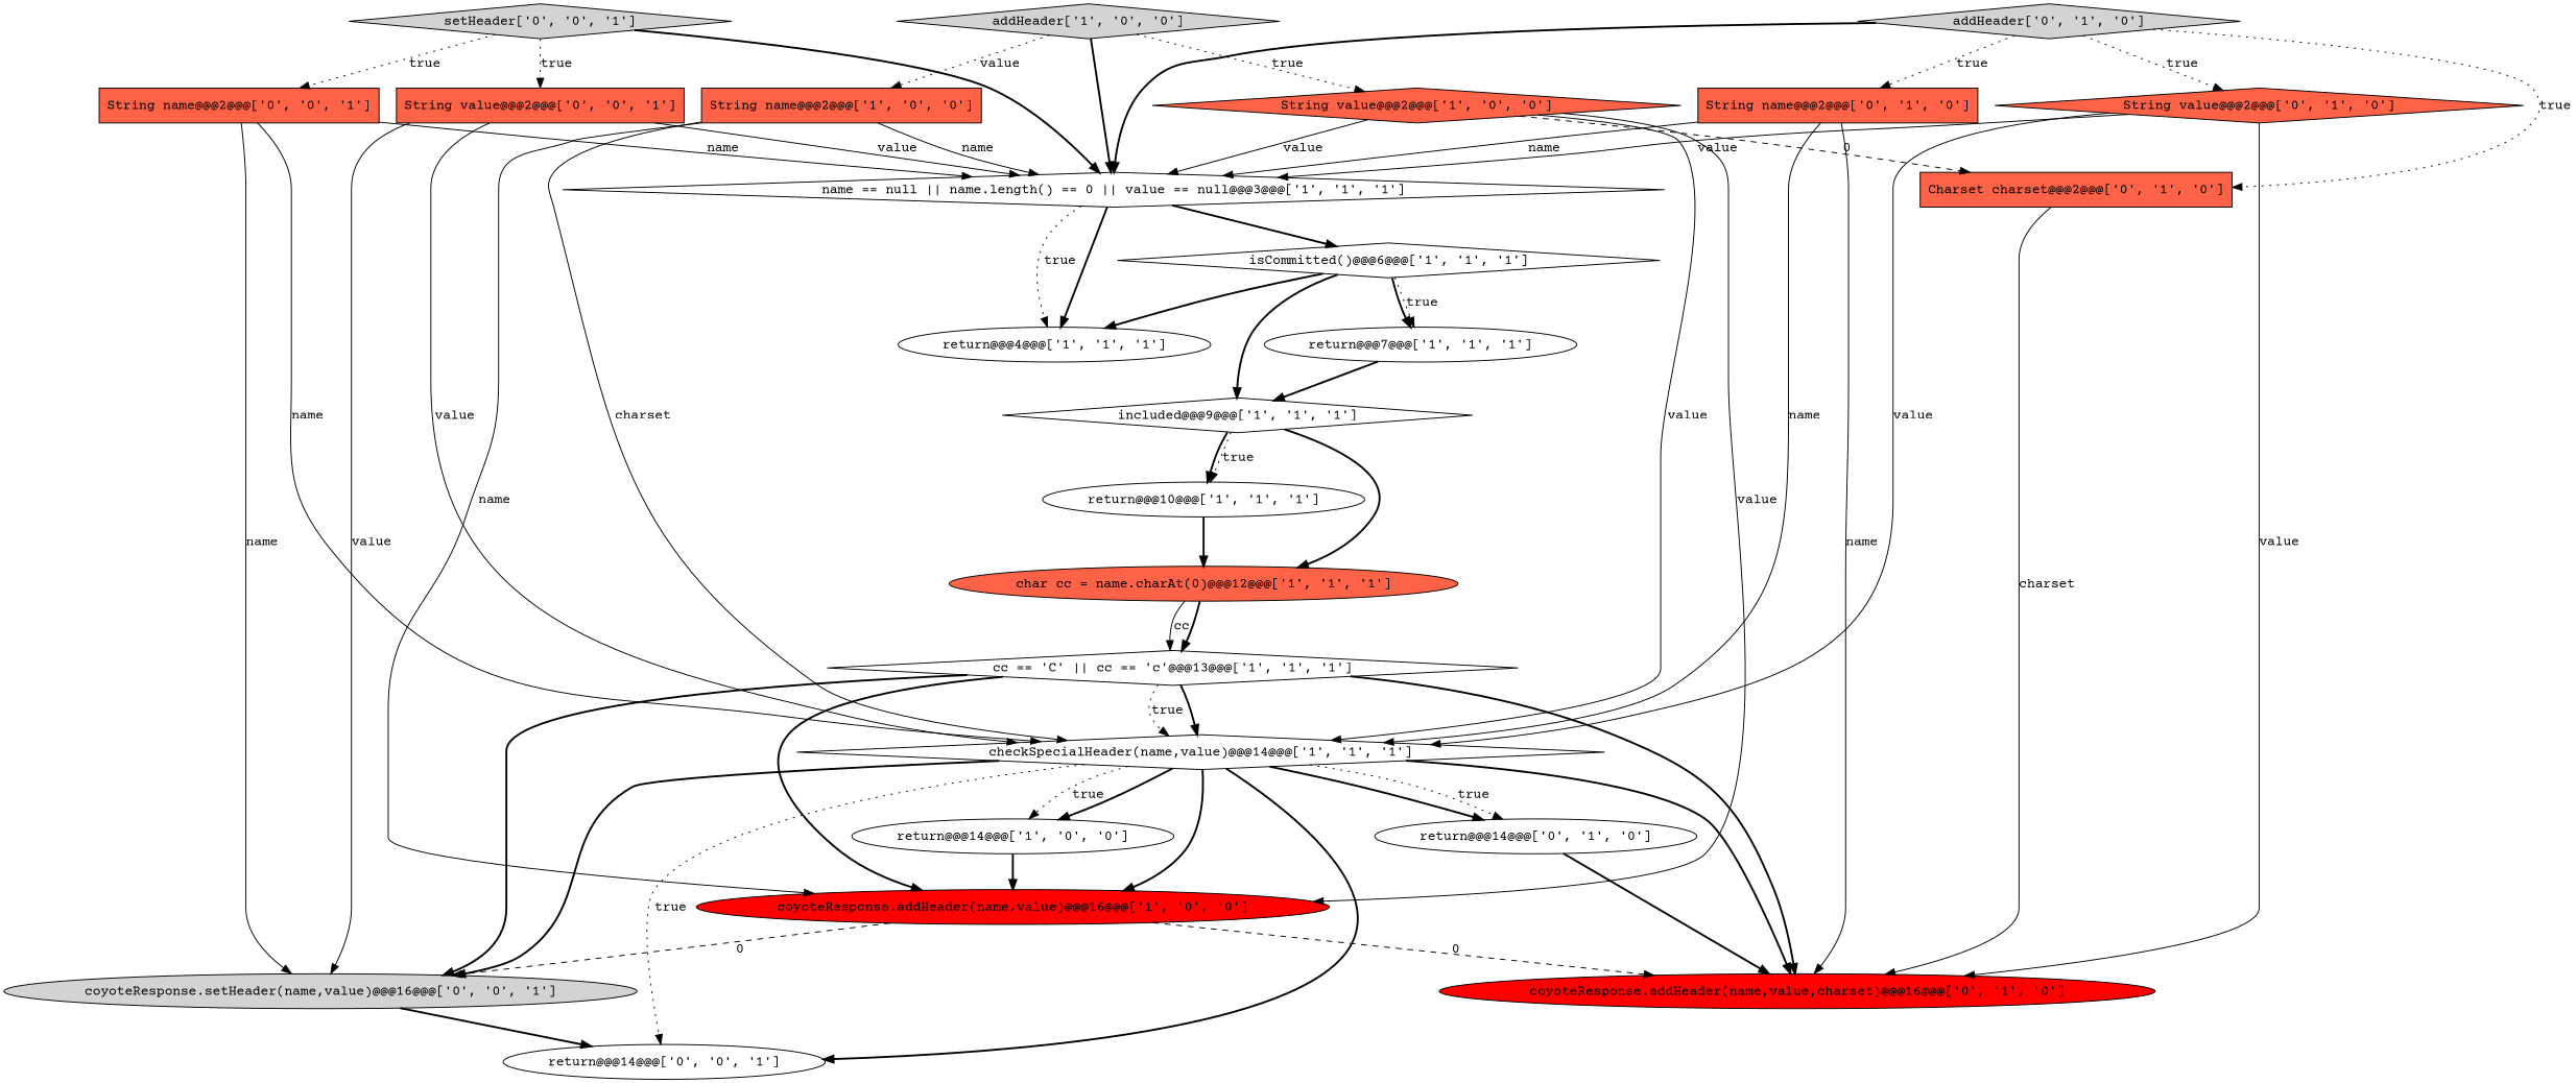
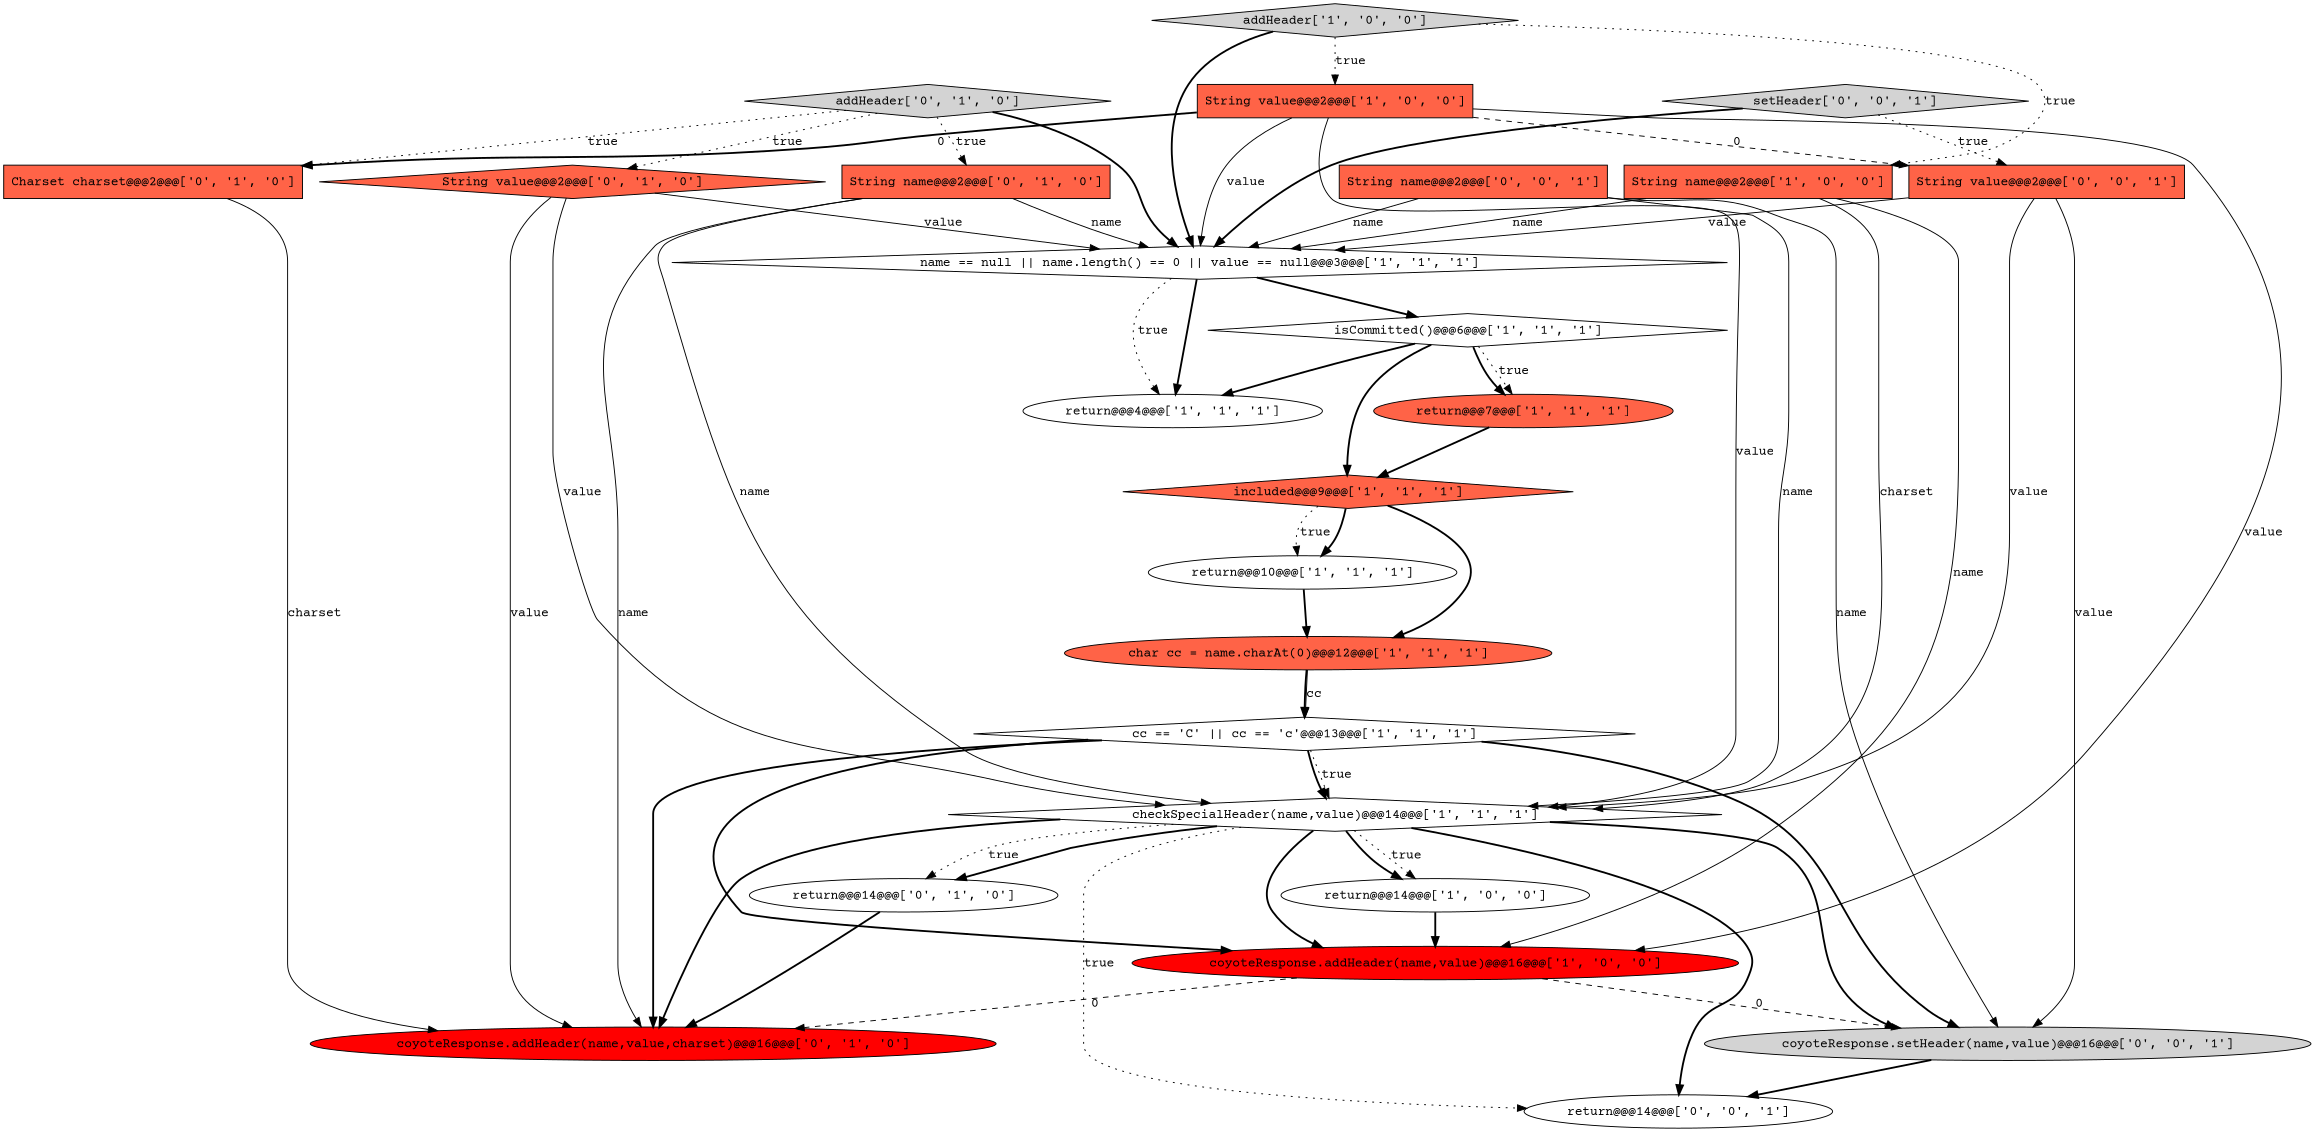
  digraph {
    fontname="Courier Prime"
    node [fillcolor=white fontname="Courier Prime" shape=ellipse style=filled]
    edge [fontname="Courier Prime" style=bold]
    n1 [label="cc == 'C' || cc == 'c'@@@13@@@['1', '1', '1']" shape=diamond]
    n2 [fillcolor=lightgray label="coyoteResponse.setHeader(name,value)@@@16@@@['0', '0', '1']"]
    n3 [label="checkSpecialHeader(name,value)@@@14@@@['1', '1', '1']" shape=diamond]
    n4 [fillcolor=red label="coyoteResponse.addHeader(name,value)@@@16@@@['1', '0', '0']"]
    n5 [fillcolor=red label="coyoteResponse.addHeader(name,value,charset)@@@16@@@['0', '1', '0']"]
    n6 [label="return@@@14@@@['0', '0', '1']"]
    n7 [label="return@@@14@@@['0', '1', '0']"]
    n8 [label="return@@@14@@@['1', '0', '0']"]
    n9 [fillcolor=tomato label="String value@@@2@@@['0', '1', '0']" shape=diamond]
    n10 [label="name == null || name.length() == 0 || value == null@@@3@@@['1', '1', '1']" shape=diamond]
    n11 [label="isCommitted()@@@6@@@['1', '1', '1']" shape=diamond]
    n12 [label="return@@@4@@@['1', '1', '1']"]
    n13 [fillcolor=tomato label="String value@@@2@@@['0', '0', '1']" shape=box]
    n14 [fillcolor=tomato label="String name@@@2@@@['1', '0', '0']" shape=box]
-   n15 [label="included@@@9@@@['1', '1', '1']" shape=diamond]
-   n16 [label="return@@@7@@@['1', '1', '1']"]
+   n15 [fillcolor=tomato label="included@@@9@@@['1', '1', '1']" shape=diamond]
+   n16 [fillcolor=tomato label="return@@@7@@@['1', '1', '1']"]
    n17 [fillcolor=lightgray label="setHeader['0', '0', '1']" shape=diamond]
    n18 [fillcolor=tomato label="String name@@@2@@@['0', '0', '1']" shape=box]
    n19 [fillcolor=tomato label="Charset charset@@@2@@@['0', '1', '0']" shape=box]
    n20 [label="return@@@10@@@['1', '1', '1']"]
    n21 [fillcolor=tomato label="char cc = name.charAt(0)@@@12@@@['1', '1', '1']"]
    n22 [fillcolor=lightgray label="addHeader['1', '0', '0']" shape=diamond]
-   n23 [fillcolor=tomato label="String value@@@2@@@['1', '0', '0']" shape=diamond]
+   n23 [fillcolor=tomato label="String value@@@2@@@['1', '0', '0']" shape=box]
    n24 [fillcolor=tomato label="String name@@@2@@@['0', '1', '0']" shape=box]
    n25 [fillcolor=lightgray label="addHeader['0', '1', '0']" shape=diamond]
    n1 -> n2
    n1 -> n3
    n1 -> n3 [label=true style=dotted]
    n1 -> n4
    n1 -> n5
    n2 -> n6
    n3 -> n2
    n3 -> n4
    n3 -> n5
    n3 -> n6 [label=true style=dotted]
    n3 -> n6
    n3 -> n7 [label=true style=dotted]
    n3 -> n7
    n3 -> n8 [label=true style=dotted]
    n3 -> n8
    n4 -> n2 [label=0 style=dashed]
    n4 -> n5 [label=0 style=dashed]
    n7 -> n5
    n8 -> n4
    n9 -> n3 [label=value style=solid]
    n9 -> n5 [label=value style=solid]
    n9 -> n10 [label=value style=solid]
    n10 -> n11
    n10 -> n12 [label=true style=dotted]
    n10 -> n12
    n11 -> n12
    n11 -> n15
    n11 -> n16 [label=true style=dotted]
    n11 -> n16
    n13 -> n2 [label=value style=solid]
    n13 -> n3 [label=value style=solid]
    n13 -> n10 [label=value style=solid]
    n14 -> n3 [label=charset style=solid]
    n14 -> n4 [label=name style=solid]
    n14 -> n10 [label=name style=solid]
    n15 -> n20
    n15 -> n20 [label=true style=dotted]
    n15 -> n21
    n16 -> n15
    n17 -> n10
    n17 -> n13 [label=true style=dotted]
-   n17 -> n18 [label=true style=dotted]
    n18 -> n2 [label=name style=solid]
    n18 -> n3 [label=name style=solid]
    n18 -> n10 [label=name style=solid]
    n19 -> n5 [label=charset style=solid]
    n20 -> n21
    n21 -> n1 [label=cc style=solid]
    n21 -> n1
    n22 -> n10
-   n22 -> n14 [label=value style=dotted]
+   n22 -> n14 [label=true style=dotted]
    n22 -> n23 [label=true style=dotted]
    n23 -> n3 [label=value style=solid]
    n23 -> n4 [label=value style=solid]
    n23 -> n10 [label=value style=solid]
-   n23 -> n19 [label=0 style=dashed]
+   n23 -> n13 [label=0 style=dashed]
+   n23 -> n19 [label=0]
    n24 -> n3 [label=name style=solid]
    n24 -> n5 [label=name style=solid]
    n24 -> n10 [label=name style=solid]
    n25 -> n9 [label=true style=dotted]
    n25 -> n10
    n25 -> n19 [label=true style=dotted]
    n25 -> n24 [label=true style=dotted]
  }
